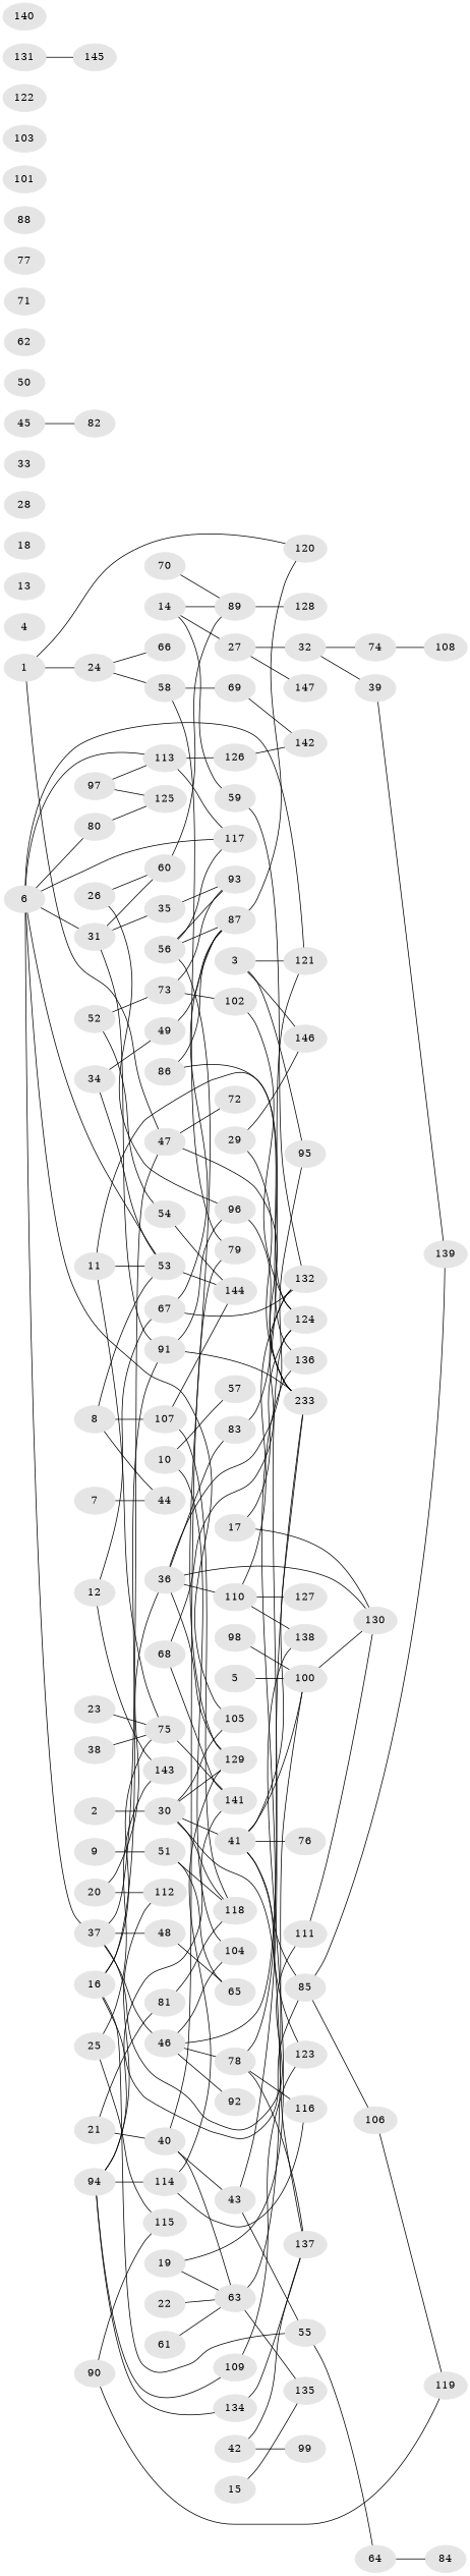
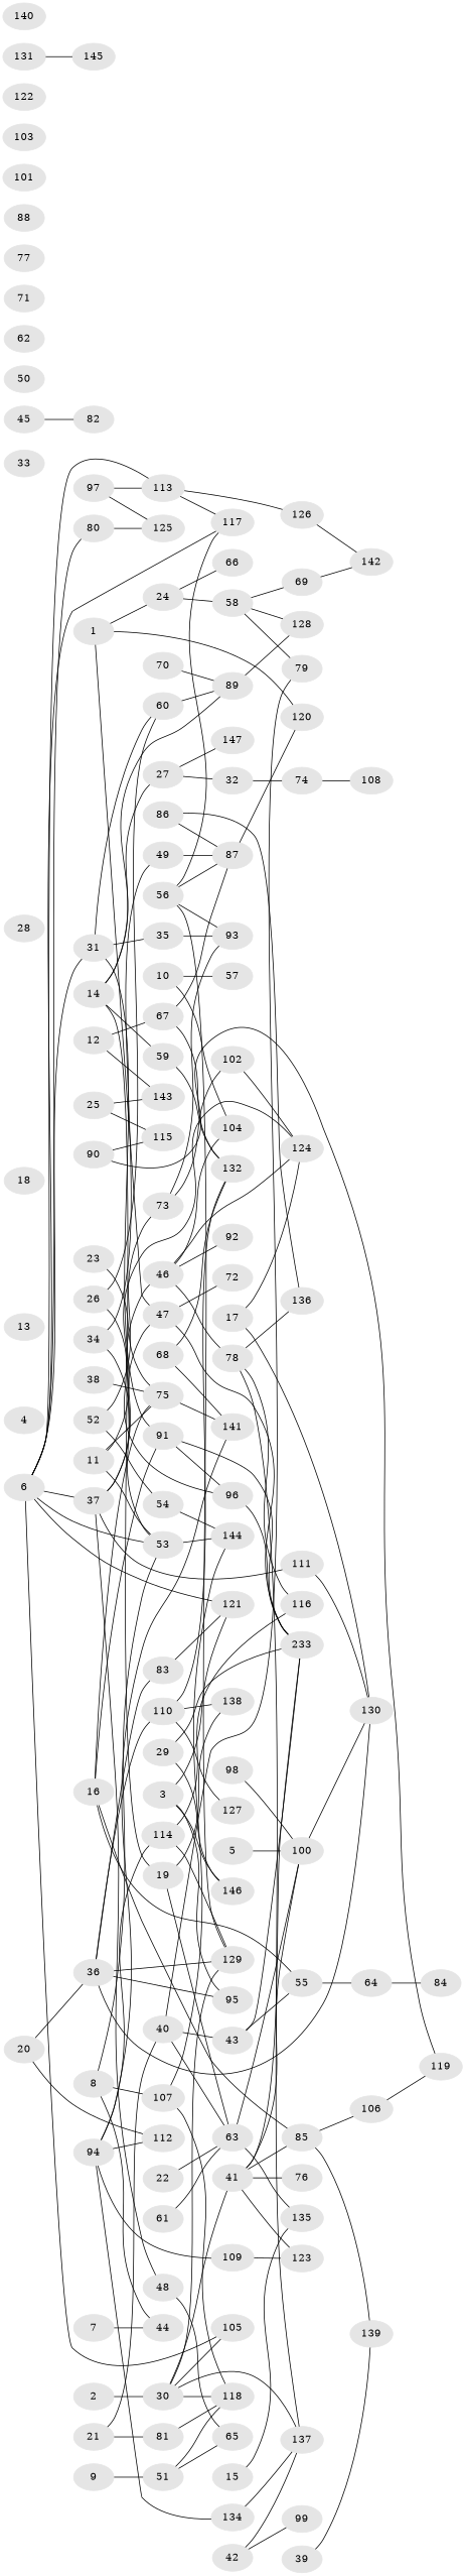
  graph {
    rankdir=LR
    node [color=gray90 style=filled]
    1
    24
    47
    120
    58
    66
    n7 [label=233]
    72
    2
    30
    105
    41
    118
    129
    137
    3
    95
    121
    146
    4
    5
    100
    130
    6
    31
    37
    53
    80
    113
    117
    91
    60
    35
    46
    48
    111
    144
    125
    126
    7
    44
    8
    107
    9
    51
    65
    10
    57
    104
    11
    75
    124
    141
    12
    67
    143
    87
    132
    13
    14
    19
    27
    59
    89
    63
    138
    32
    147
    128
    15
    135
    16
    55
    85
    64
    139
    106
    96
    17
    18
    20
    36
    112
    83
    110
    21
    40
    81
    43
    79
    22
    23
    69
    25
    115
    26
    39
    74
    28
    29
    76
    123
    93
    108
    33
    34
    49
    127
    78
    92
    38
    42
    99
    45
    82
    116
    136
    50
    52
    54
    73
    102
    84
    56
    142
    61
    62
    68
    70
    71
    77
    119
    86
    88
    90
    94
    109
    114
    134
    97
    98
    101
    103
    122
    131
    145
    140
    1 -- 24
    1 -- 47
    1 -- 120
    24 -- 58
    24 -- 66
    47 -- n7
    47 -- 72
+   58 -- 128
    58 -- 79
    58 -- 69
    2 -- 30
    30 -- 105
    30 -- 41
    30 -- 118
    30 -- 129
    30 -- 137
    41 -- n7
    41 -- 100
    41 -- 85
    41 -- 76
    41 -- 123
    3 -- 95
    3 -- 121
    3 -- 146
    5 -- 100
    100 -- 130
    6 -- 105
    6 -- 121
    6 -- 31
    6 -- 37
    6 -- 53
    6 -- 80
    6 -- 113
    6 -- 117
    31 -- 91
    31 -- 60
    31 -- 35
    37 -- 47
    37 -- 46
    37 -- 48
    37 -- 111
    53 -- 144
    80 -- 125
    113 -- 117
    113 -- 126
    91 -- n7
    91 -- 96
    60 -- 89
    35 -- 93
    46 -- 104
    46 -- 124
    46 -- 78
    46 -- 92
    48 -- 65
    111 -- 130
    126 -- 142
    7 -- 44
    8 -- 53
    8 -- 44
    8 -- 107
    107 -- 118
    107 -- 144
    9 -- 51
    51 -- 118
    51 -- 65
    10 -- 57
    10 -- 104
    11 -- 53
    11 -- 75
    11 -- 124
    75 -- 141
    12 -- 67
    12 -- 143
    67 -- 87
    67 -- 132
    87 -- 120
+   14 -- 19
    14 -- 27
    14 -- 59
    14 -- 89
    19 -- 63
    19 -- 138
    27 -- 32
    27 -- 147
    59 -- 132
    89 -- 128
    63 -- 100
    63 -- 135
-   32 -- 39
    32 -- 74
    15 -- 135
    16 -- 91
    16 -- 75
    16 -- 55
    16 -- 85
    55 -- 64
    85 -- 139
    85 -- 106
    64 -- 84
    106 -- 119
    96 -- n7
    17 -- 130
    17 -- 124
    20 -- 36
    20 -- 112
    36 -- 129
    36 -- 95
    36 -- 130
    36 -- 83
    36 -- 110
    83 -- 121
    110 -- 132
    110 -- 138
    110 -- 127
    21 -- 40
    21 -- 81
    40 -- 63
    40 -- 43
    40 -- 79
    81 -- 118
    43 -- n7
    43 -- 55
    22 -- 63
    23 -- 75
    69 -- 142
    25 -- 143
    25 -- 115
    26 -- 60
    26 -- 96
    39 -- 139
    74 -- 108
    29 -- n7
    29 -- 146
    34 -- 53
    34 -- 49
    49 -- 87
    78 -- 137
    78 -- 116
    78 -- 136
    38 -- 75
    42 -- 137
    42 -- 99
    45 -- 82
    52 -- 54
    52 -- 73
    54 -- 144
    73 -- 93
    73 -- 102
    102 -- 124
    56 -- 129
    56 -- 117
    56 -- 87
    56 -- 93
    61 -- 63
    68 -- 141
    68 -- 132
    70 -- 89
    86 -- 87
    86 -- 136
    90 -- 115
    90 -- 119
    94 -- 141
    94 -- 112
    94 -- 109
    94 -- 114
    94 -- 134
    109 -- 123
    114 -- 129
    114 -- 116
    134 -- 137
    97 -- 113
    97 -- 125
    98 -- 100
    131 -- 145
  }
